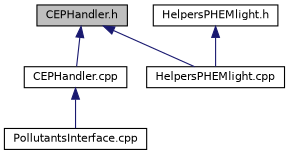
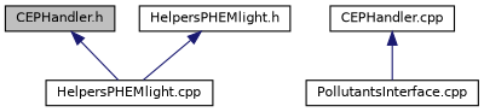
  digraph {
    node [color=black fillcolor=white fontname=Helvetica fontsize=10 shape=record style=filled]
    edge [color=midnightblue dir=back fontname=Helvetica fontsize=10 labelfontname=Helvetica labelfontsize=10 style=solid]
    n1 [fillcolor=grey75 fontcolor=black height=0.2 label="CEPHandler.h" width=0.4]
    n2 [height=0.2 label="CEPHandler.cpp" width=0.4]
    n3 [height=0.2 label="HelpersPHEMlight.cpp" width=0.4]
    n4 [height=0.2 label="PollutantsInterface.cpp" width=0.4]
    n5 [height=0.2 label="HelpersPHEMlight.h" width=0.4]
-   n1 -> n2
    n1 -> n3
    n2 -> n4
    n5 -> n3
  }
